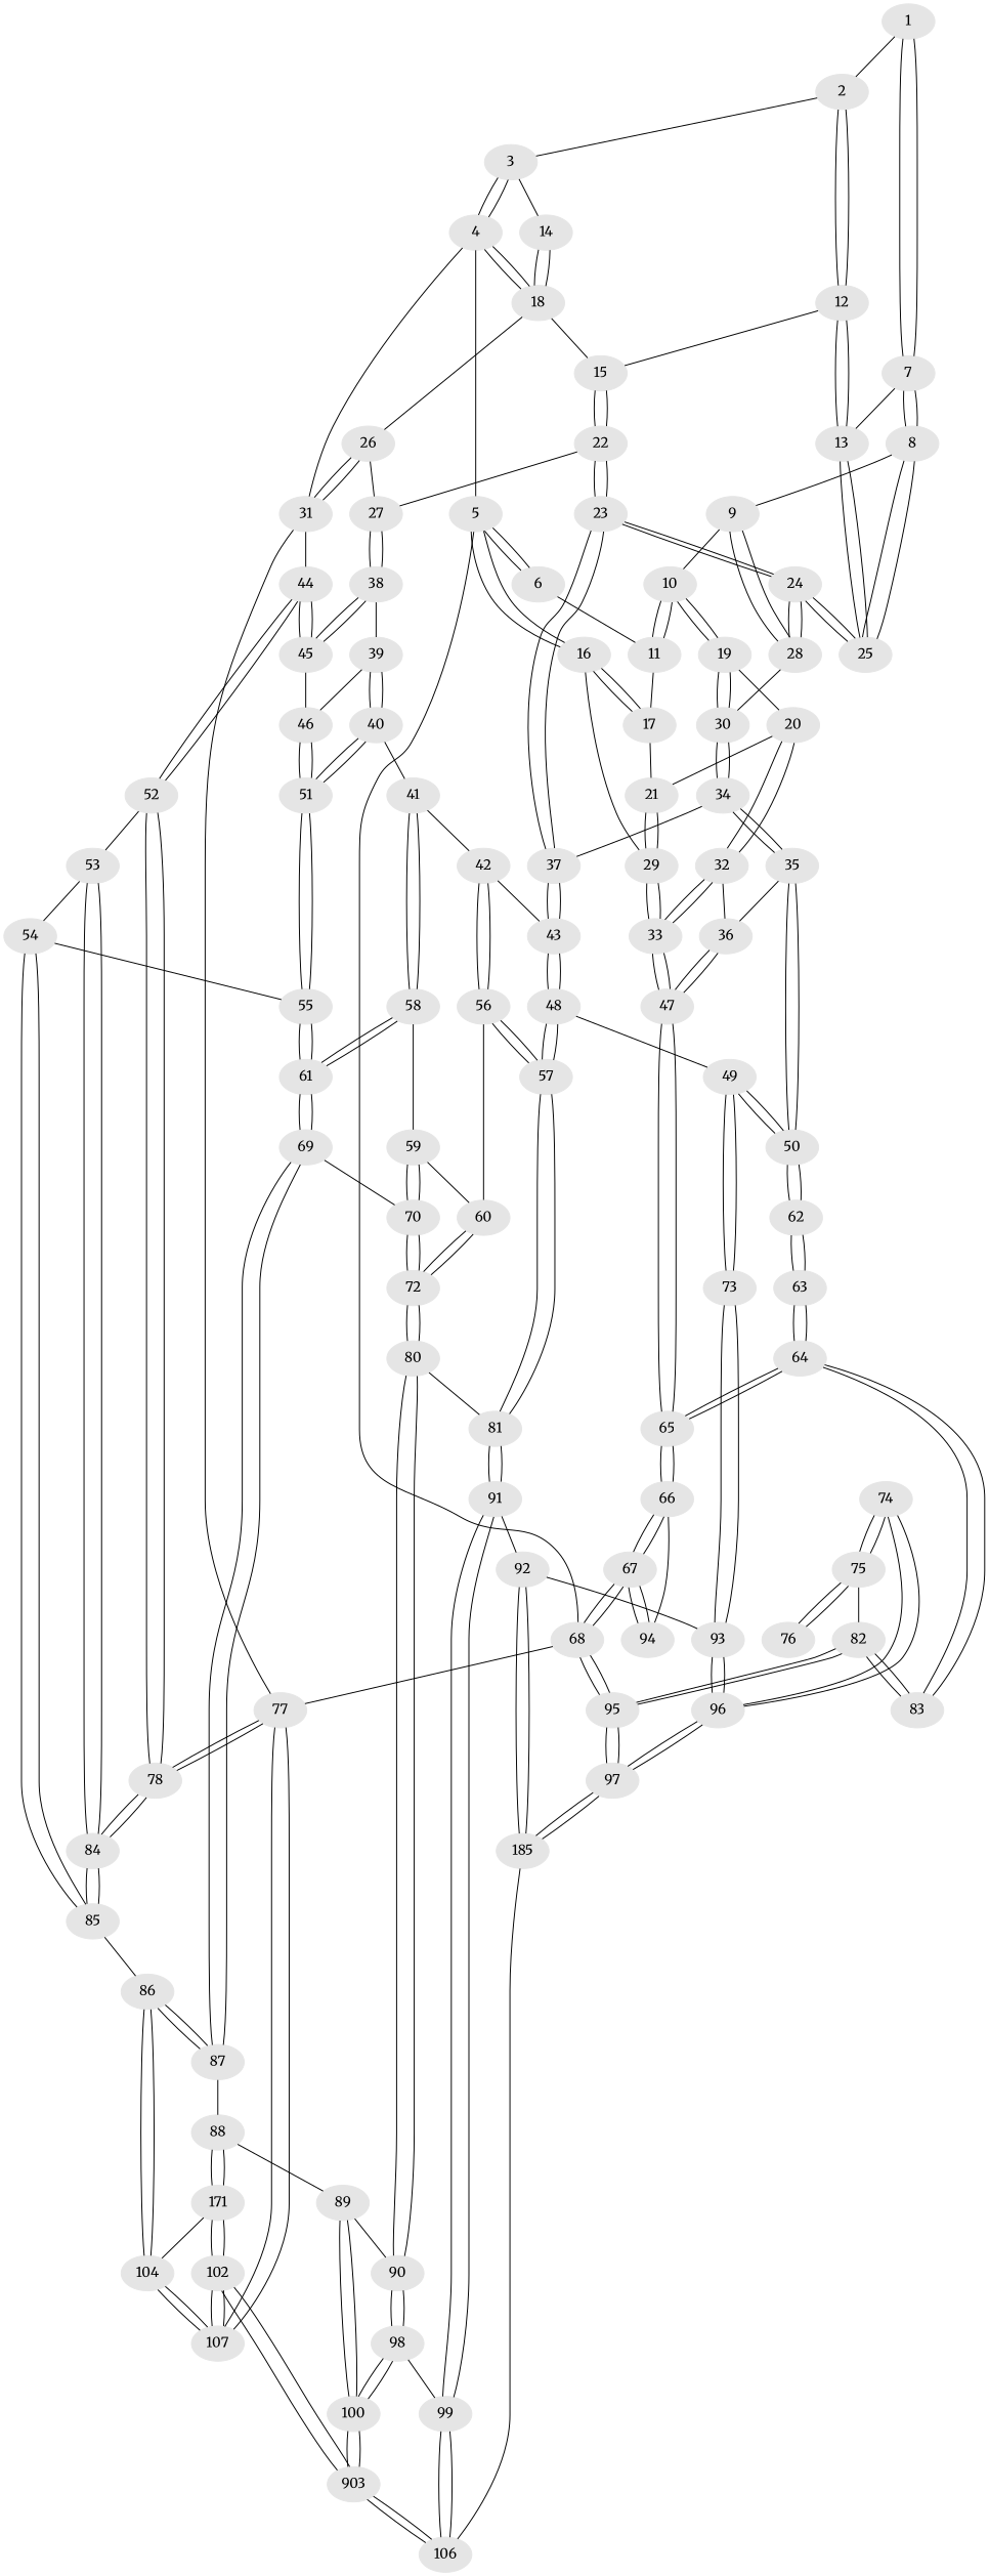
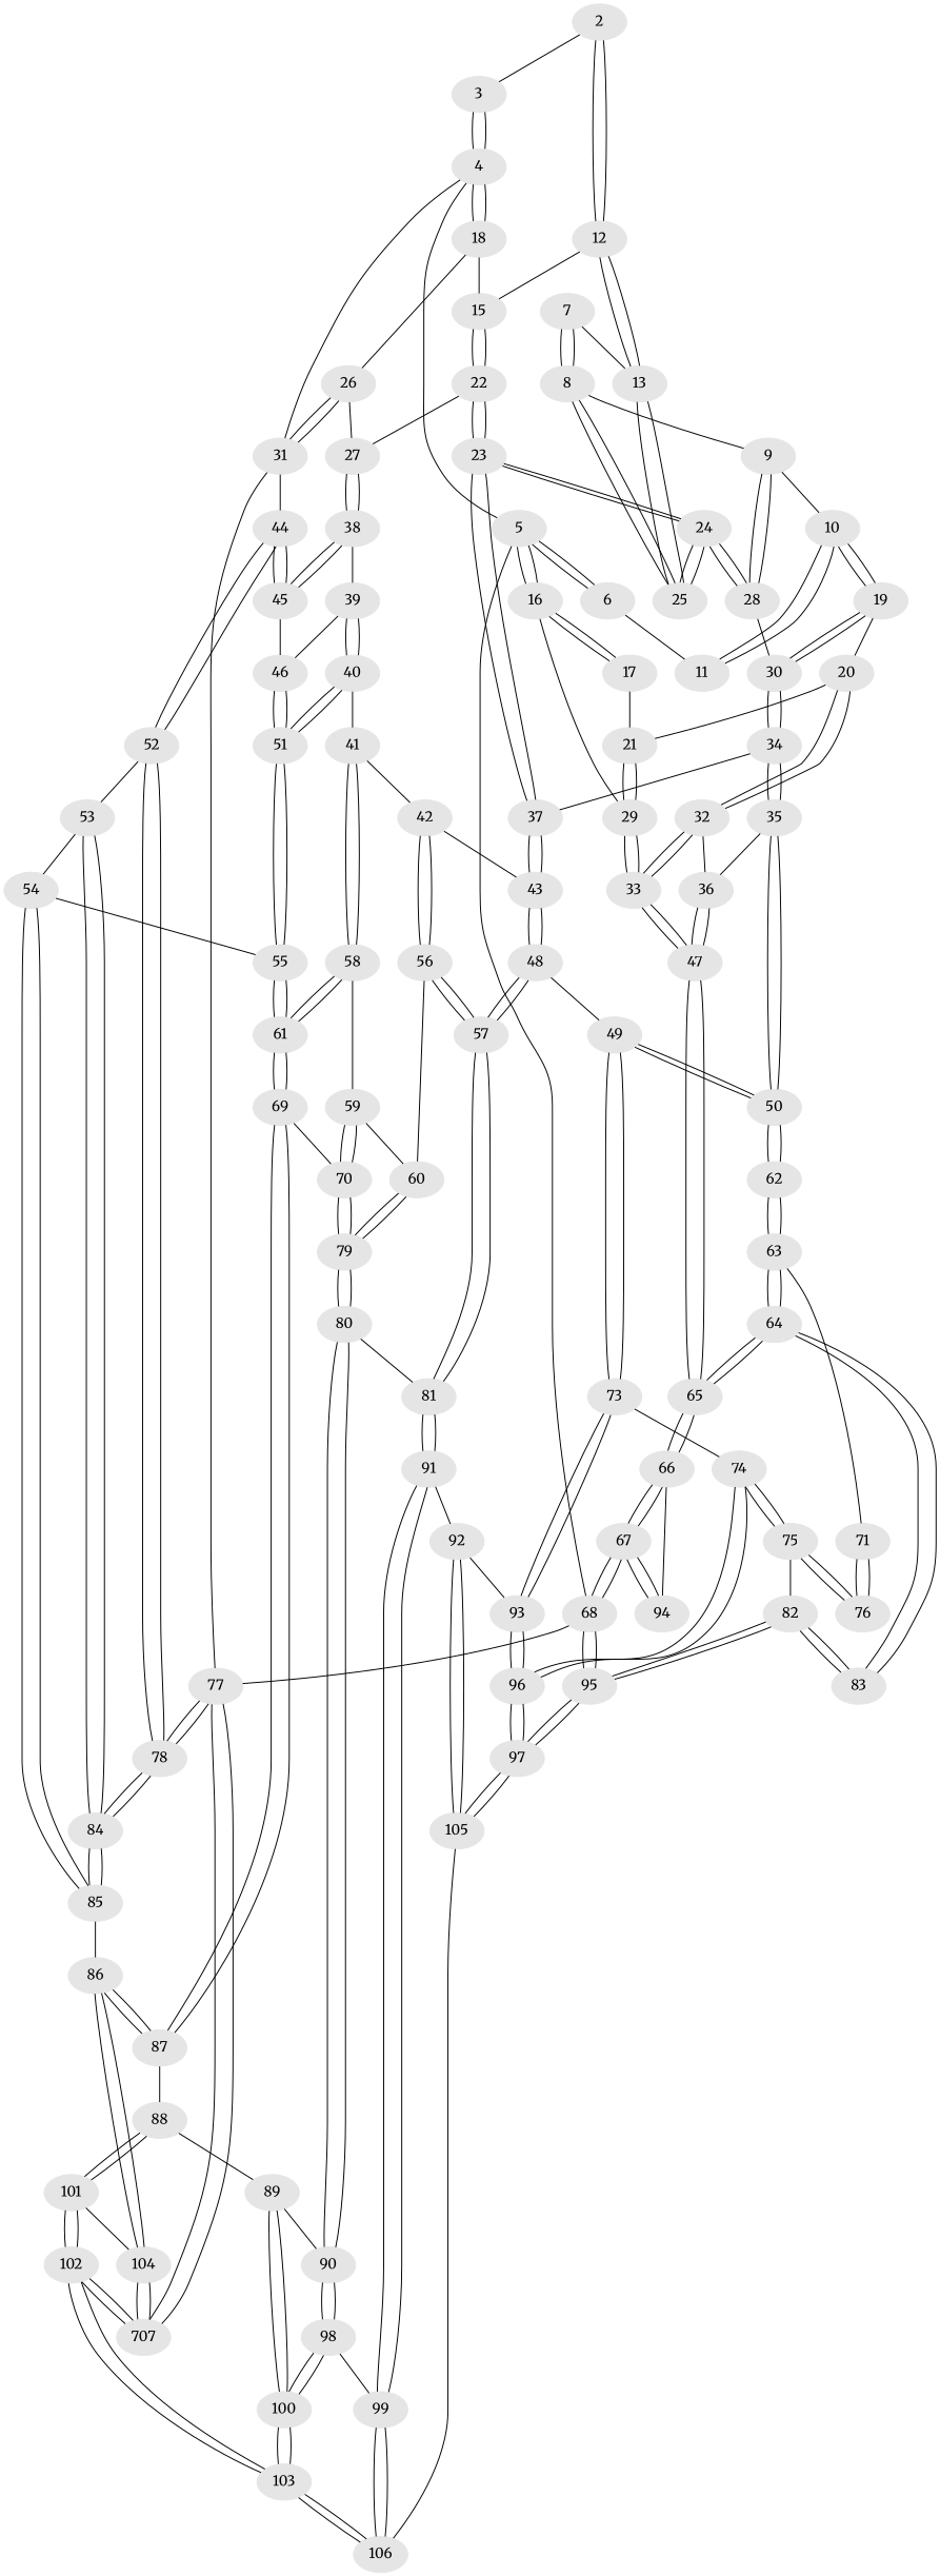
  graph {
    fontname=Merriweather
    node [color=gray90 fontname=Merriweather style=filled]
    edge [fontname=Merriweather]
-   1
    2
    7
    3
    12
    8
    13
    4
-   14
    15
    5
    18
    31
    6
    16
    68
    26
    44
    77
    11
    17
    29
    95
    9
    25
    10
    28
    19
    30
    20
    21
    22
    23
    27
    33
    32
    34
    36
    24
    37
    38
    43
    39
    45
    47
    35
    52
    78
-   107
+   107 [label=707]
    65
    50
    62
    48
    40
    46
    41
    51
    42
    58
    55
    56
    61
    59
    57
    60
    49
    53
    66
    73
    81
    74
    93
    63
    54
    84
    85
    86
    69
-   79 [label=72]
+   79
    91
    70
    80
    87
    64
+   71
    83
    76
    67
    94
    97
    88
    75
    96
    82
    90
    98
    92
    99
    104
    89
-   101 [label=171]
+   101
    100
    102
-   103 [label=903]
-   105 [label=185]
+   103
+   105
    106
-   1 -- 2
-   1 -- 7
-   1 -- 7
    2 -- 3
    2 -- 12
    2 -- 12
    7 -- 8
    7 -- 8
    7 -- 13
    3 -- 4
    3 -- 4
-   3 -- 14
    12 -- 13
    12 -- 13
    12 -- 15
    8 -- 9
    8 -- 25
    8 -- 25
    13 -- 25
    13 -- 25
    4 -- 5
    4 -- 18
    4 -- 18
    4 -- 31
-   14 -- 18
-   14 -- 18
    15 -- 22
    15 -- 22
    5 -- 6
    5 -- 6
    5 -- 16
    5 -- 16
    5 -- 68
    18 -- 15
    18 -- 26
    31 -- 44
    31 -- 77
    6 -- 11
    16 -- 17
    16 -- 17
    16 -- 29
    68 -- 77
    68 -- 95
    68 -- 95
    26 -- 31
    26 -- 31
    26 -- 27
    44 -- 45
    44 -- 45
    44 -- 52
    44 -- 52
    77 -- 78
    77 -- 78
    77 -- 107
    77 -- 107
-   11 -- 17
    17 -- 21
    29 -- 33
    29 -- 33
    95 -- 97
    95 -- 97
    9 -- 10
    9 -- 28
    9 -- 28
    10 -- 11
    10 -- 11
    10 -- 19
    10 -- 19
    28 -- 30
    19 -- 30
    19 -- 30
    19 -- 20
    30 -- 34
    30 -- 34
    20 -- 21
    20 -- 32
    20 -- 32
    21 -- 29
    21 -- 29
    22 -- 23
    22 -- 23
    22 -- 27
    23 -- 24
    23 -- 24
    23 -- 37
    23 -- 37
    27 -- 38
    27 -- 38
    33 -- 47
    33 -- 47
    32 -- 33
    32 -- 33
    32 -- 36
    34 -- 37
    34 -- 35
    34 -- 35
    36 -- 47
    36 -- 47
    24 -- 25
    24 -- 25
    24 -- 28
    24 -- 28
    37 -- 43
    37 -- 43
    38 -- 39
    38 -- 45
    38 -- 45
    43 -- 48
    43 -- 48
    39 -- 40
    39 -- 40
    39 -- 46
    45 -- 46
    47 -- 65
    47 -- 65
    35 -- 36
    35 -- 50
    35 -- 50
    52 -- 78
    52 -- 78
    52 -- 53
    78 -- 84
    78 -- 84
    65 -- 66
    65 -- 66
    50 -- 62
    50 -- 62
    62 -- 63
    62 -- 63
    48 -- 57
    48 -- 57
    48 -- 49
    40 -- 41
    40 -- 51
    40 -- 51
    46 -- 51
    46 -- 51
    41 -- 42
    41 -- 58
    41 -- 58
    51 -- 55
    51 -- 55
    42 -- 43
    42 -- 56
    42 -- 56
    58 -- 61
    58 -- 61
    58 -- 59
    55 -- 61
    55 -- 61
    56 -- 57
    56 -- 57
    56 -- 60
    61 -- 69
    61 -- 69
    59 -- 60
    59 -- 70
    59 -- 70
    57 -- 81
    57 -- 81
    60 -- 79
    60 -- 79
    49 -- 50
    49 -- 50
    49 -- 73
    49 -- 73
    53 -- 54
    53 -- 84
    53 -- 84
    66 -- 67
    66 -- 67
    66 -- 94
+   73 -- 74
    73 -- 93
    73 -- 93
    81 -- 91
    81 -- 91
    74 -- 75
    74 -- 75
    74 -- 96
    74 -- 96
    93 -- 96
    93 -- 96
    63 -- 64
    63 -- 64
+   63 -- 71
    54 -- 55
    54 -- 85
    54 -- 85
    84 -- 85
    84 -- 85
    85 -- 86
    86 -- 87
    86 -- 87
    86 -- 104
    86 -- 104
    69 -- 70
    69 -- 87
    69 -- 87
    79 -- 80
    79 -- 80
    91 -- 92
    91 -- 99
    91 -- 99
    70 -- 79
    70 -- 79
    80 -- 81
    80 -- 90
    80 -- 90
    87 -- 88
    64 -- 65
    64 -- 65
    64 -- 83
    64 -- 83
+   71 -- 76
+   71 -- 76
    67 -- 68
    67 -- 68
    67 -- 94
    67 -- 94
    97 -- 105
    97 -- 105
    88 -- 89
    88 -- 101
    88 -- 101
    75 -- 76
    75 -- 76
    75 -- 82
    96 -- 97
    96 -- 97
    82 -- 95
    82 -- 95
    82 -- 83
    82 -- 83
    90 -- 98
    90 -- 98
    98 -- 99
    98 -- 100
    98 -- 100
    92 -- 93
    92 -- 105
    92 -- 105
    99 -- 106
    99 -- 106
    104 -- 107
    104 -- 107
    89 -- 90
    89 -- 100
    89 -- 100
    101 -- 104
    101 -- 102
    101 -- 102
    100 -- 103
    100 -- 103
    102 -- 107
    102 -- 107
    102 -- 103
    102 -- 103
    103 -- 106
    103 -- 106
    105 -- 106
  }
